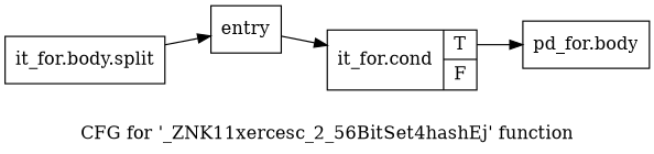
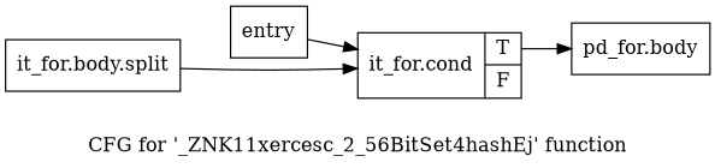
  digraph {
    label="CFG for '_ZNK11xercesc_2_56BitSet4hashEj' function"
    rankdir=LR
    node [shape=record]
    n1 [label="{entry}"]
    n2 [label="{it_for.cond|{<s0>T|<s1>F}}"]
    n3 [label="{pd_for.body}"]
    n4 [label="{it_for.body.split}"]
    n1 -> n2
    n2 -> n3 [tailport=s0]
-   n4 -> n1
+   n4 -> n2
  }
